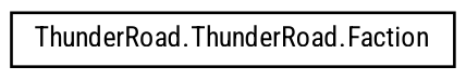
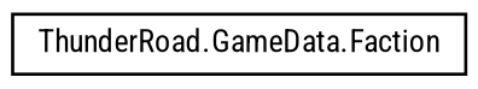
  digraph {
    rankdir=LR
    fontname="Roboto Condensed"
-   n1 [color=black fillcolor=white fontname="Roboto Condensed" fontsize=10 height=0.2 label="ThunderRoad.ThunderRoad.Faction" shape=record style=filled width=0.4]
+   n1 [color=black fillcolor=white fontname="Roboto Condensed" fontsize=10 height=0.2 label="ThunderRoad.GameData.Faction" shape=record style=filled width=0.4]
  }
